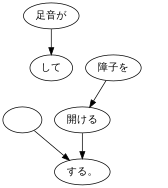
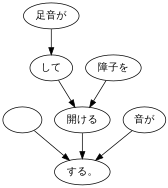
  digraph {
    fontname=Oswald
    node [fontname=Oswald]
    edge [fontname=Oswald]
    n1 [label="　"]
    n2 [label="する。"]
    n3 [label="して"]
    n4 [label="開ける"]
    n5 [label="足音が"]
    n6 [label="障子を"]
+   n7 [label="音が"]
    n1 -> n2
+   n3 -> n4
    n4 -> n2
    n5 -> n3
    n6 -> n4
+   n7 -> n2
  }
